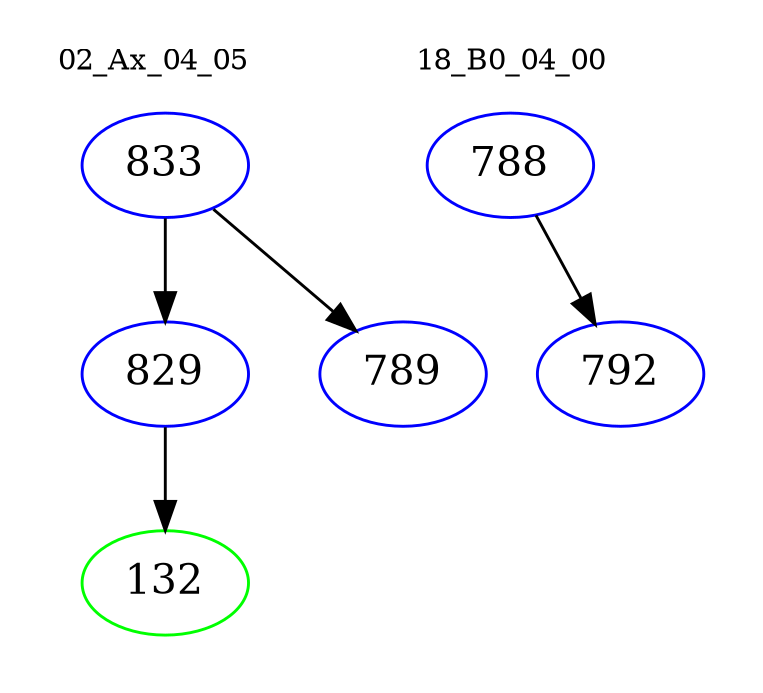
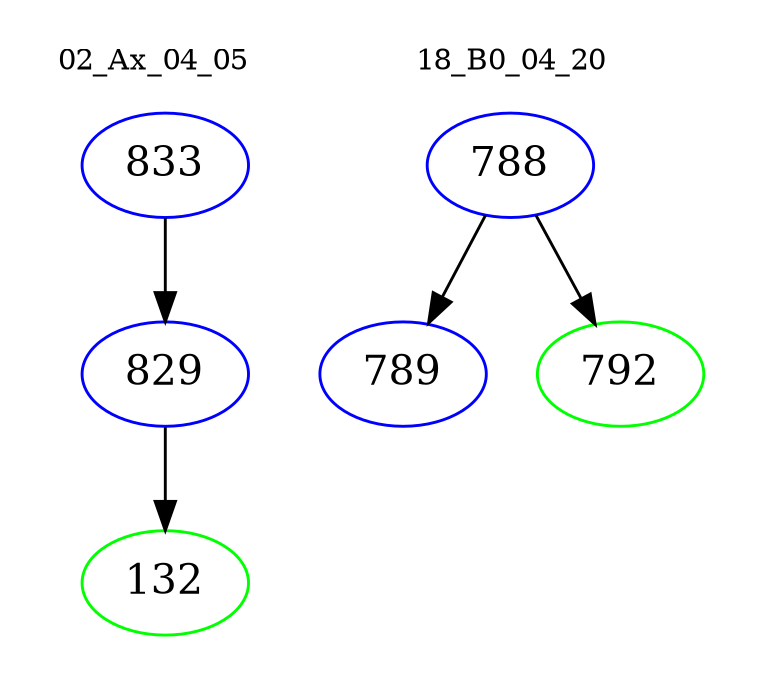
  digraph {
    node [color=blue]
    edge [color=black]
    n1 [label=829]
    n2 [label=833]
    n3 [color=green label=132]
    n4 [label=788]
-   n5 [label=792]
+   n5 [color=green label=792]
    n6 [label=789]
    subgraph cluster_1 {
      color=white
      fontsize=10
      label="02_Ax_04_05"
      n1
      n2
      n3
    }
    subgraph cluster_2 {
      color=white
      fontsize=10
-     label="18_B0_04_00"
+     label="18_B0_04_20"
      n4
      n5
      n6
    }
    n1 -> n3
    n2 -> n1
    n4 -> n5
-   n2 -> n6
+   n4 -> n6
  }
